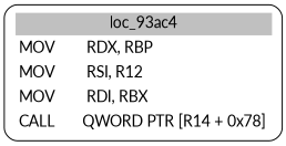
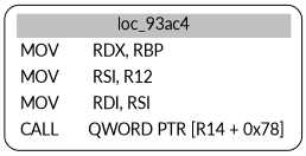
  digraph {
    fontname=Lato
-   n1 [fontname=Lato label=<<table border="0" cellborder="0" cellpadding="3"><tr><td align="center" colspan="2" bgcolor="grey">loc_93ac4</td></tr><tr><td align="left">MOV        RDX, RBP</td></tr><tr><td align="left">MOV        RSI, R12</td></tr><tr><td align="left">MOV        RDI, RBX</td></tr><tr><td align="left">CALL       QWORD PTR [R14 + 0x78]</td></tr></table>> shape=Mrecord]
+   n1 [fontname=Lato label=<<table border="0" cellborder="0" cellpadding="3"><tr><td align="center" colspan="2" bgcolor="grey">loc_93ac4</td></tr><tr><td align="left">MOV        RDX, RBP</td></tr><tr><td align="left">MOV        RSI, R12</td></tr><tr><td align="left">MOV        RDI, RSI</td></tr><tr><td align="left">CALL       QWORD PTR [R14 + 0x78]</td></tr></table>> shape=Mrecord]
  }
